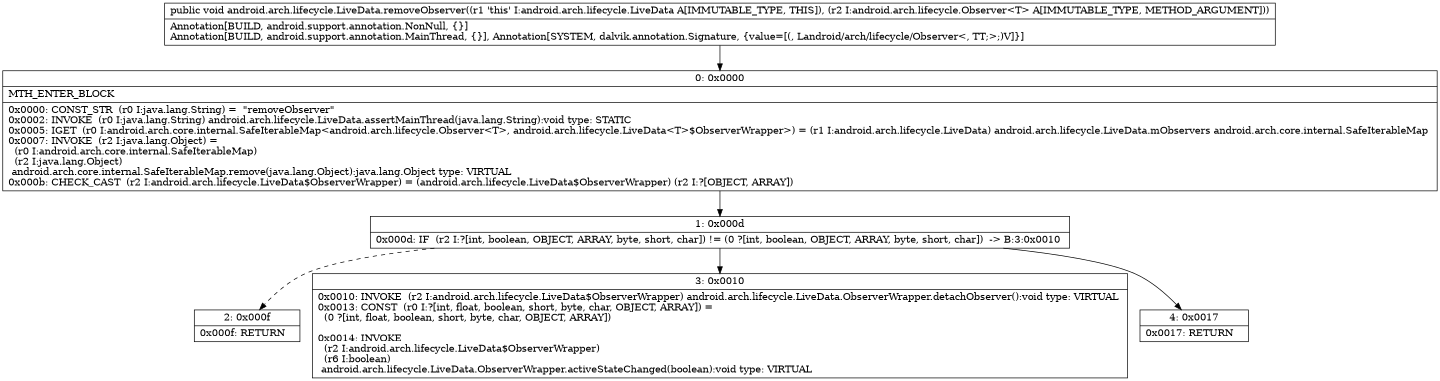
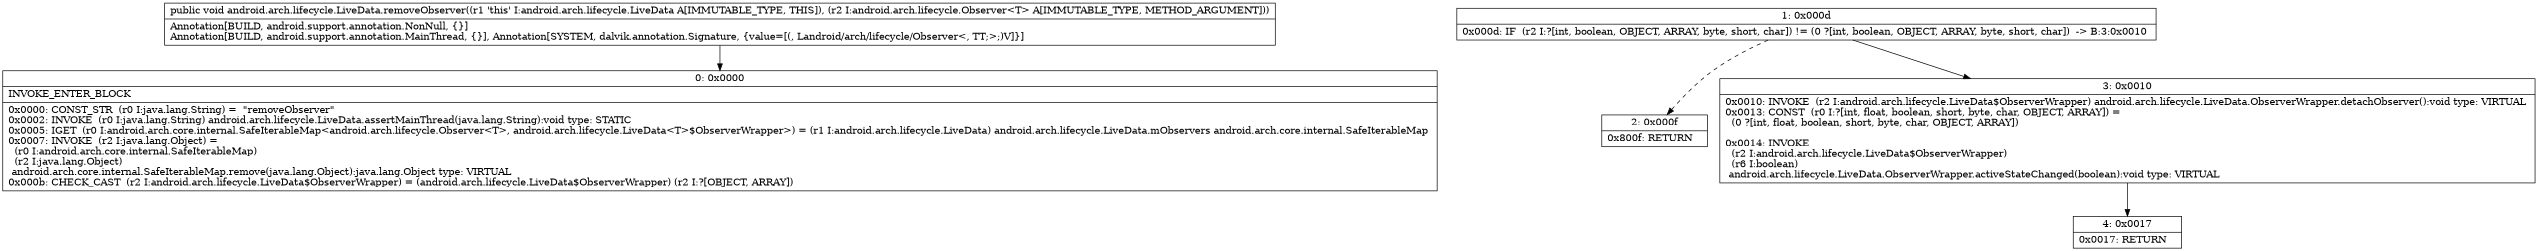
  digraph {
    fontname="DejaVu Serif"
    node [fontname="DejaVu Serif" shape=record]
    edge [fontname="DejaVu Serif"]
-   n1 [label="{0\:\ 0x0000|MTH_ENTER_BLOCK\l|0x0000: CONST_STR  (r0 I:java.lang.String) =  \"removeObserver\" \l0x0002: INVOKE  (r0 I:java.lang.String) android.arch.lifecycle.LiveData.assertMainThread(java.lang.String):void type: STATIC \l0x0005: IGET  (r0 I:android.arch.core.internal.SafeIterableMap\<android.arch.lifecycle.Observer\<T\>, android.arch.lifecycle.LiveData\<T\>$ObserverWrapper\>) = (r1 I:android.arch.lifecycle.LiveData) android.arch.lifecycle.LiveData.mObservers android.arch.core.internal.SafeIterableMap \l0x0007: INVOKE  (r2 I:java.lang.Object) = \l  (r0 I:android.arch.core.internal.SafeIterableMap)\l  (r2 I:java.lang.Object)\l android.arch.core.internal.SafeIterableMap.remove(java.lang.Object):java.lang.Object type: VIRTUAL \l0x000b: CHECK_CAST  (r2 I:android.arch.lifecycle.LiveData$ObserverWrapper) = (android.arch.lifecycle.LiveData$ObserverWrapper) (r2 I:?[OBJECT, ARRAY]) \l}"]
+   n1 [label="{0\:\ 0x0000|INVOKE_ENTER_BLOCK\l|0x0000: CONST_STR  (r0 I:java.lang.String) =  \"removeObserver\" \l0x0002: INVOKE  (r0 I:java.lang.String) android.arch.lifecycle.LiveData.assertMainThread(java.lang.String):void type: STATIC \l0x0005: IGET  (r0 I:android.arch.core.internal.SafeIterableMap\<android.arch.lifecycle.Observer\<T\>, android.arch.lifecycle.LiveData\<T\>$ObserverWrapper\>) = (r1 I:android.arch.lifecycle.LiveData) android.arch.lifecycle.LiveData.mObservers android.arch.core.internal.SafeIterableMap \l0x0007: INVOKE  (r2 I:java.lang.Object) = \l  (r0 I:android.arch.core.internal.SafeIterableMap)\l  (r2 I:java.lang.Object)\l android.arch.core.internal.SafeIterableMap.remove(java.lang.Object):java.lang.Object type: VIRTUAL \l0x000b: CHECK_CAST  (r2 I:android.arch.lifecycle.LiveData$ObserverWrapper) = (android.arch.lifecycle.LiveData$ObserverWrapper) (r2 I:?[OBJECT, ARRAY]) \l}"]
    n2 [label="{1\:\ 0x000d|0x000d: IF  (r2 I:?[int, boolean, OBJECT, ARRAY, byte, short, char]) != (0 ?[int, boolean, OBJECT, ARRAY, byte, short, char])  \-\> B:3:0x0010 \l}"]
-   n3 [label="{2\:\ 0x000f|0x000f: RETURN   \l}"]
+   n3 [label="{2\:\ 0x000f|0x800f: RETURN   \l}"]
    n4 [label="{3\:\ 0x0010|0x0010: INVOKE  (r2 I:android.arch.lifecycle.LiveData$ObserverWrapper) android.arch.lifecycle.LiveData.ObserverWrapper.detachObserver():void type: VIRTUAL \l0x0013: CONST  (r0 I:?[int, float, boolean, short, byte, char, OBJECT, ARRAY]) = \l  (0 ?[int, float, boolean, short, byte, char, OBJECT, ARRAY])\l \l0x0014: INVOKE  \l  (r2 I:android.arch.lifecycle.LiveData$ObserverWrapper)\l  (r6 I:boolean)\l android.arch.lifecycle.LiveData.ObserverWrapper.activeStateChanged(boolean):void type: VIRTUAL \l}"]
    n5 [label="{4\:\ 0x0017|0x0017: RETURN   \l}"]
    n6 [label="{public void android.arch.lifecycle.LiveData.removeObserver((r1 'this' I:android.arch.lifecycle.LiveData A[IMMUTABLE_TYPE, THIS]), (r2 I:android.arch.lifecycle.Observer\<T\> A[IMMUTABLE_TYPE, METHOD_ARGUMENT]))  | Annotation[BUILD, android.support.annotation.NonNull, \{\}]\lAnnotation[BUILD, android.support.annotation.MainThread, \{\}], Annotation[SYSTEM, dalvik.annotation.Signature, \{value=[(, Landroid\/arch\/lifecycle\/Observer\<, TT;\>;)V]\}]\l}"]
-   n1 -> n2
    n2 -> n3 [style=dashed]
    n2 -> n4
-   n2 -> n5
+   n4 -> n5
    n6 -> n1
  }
